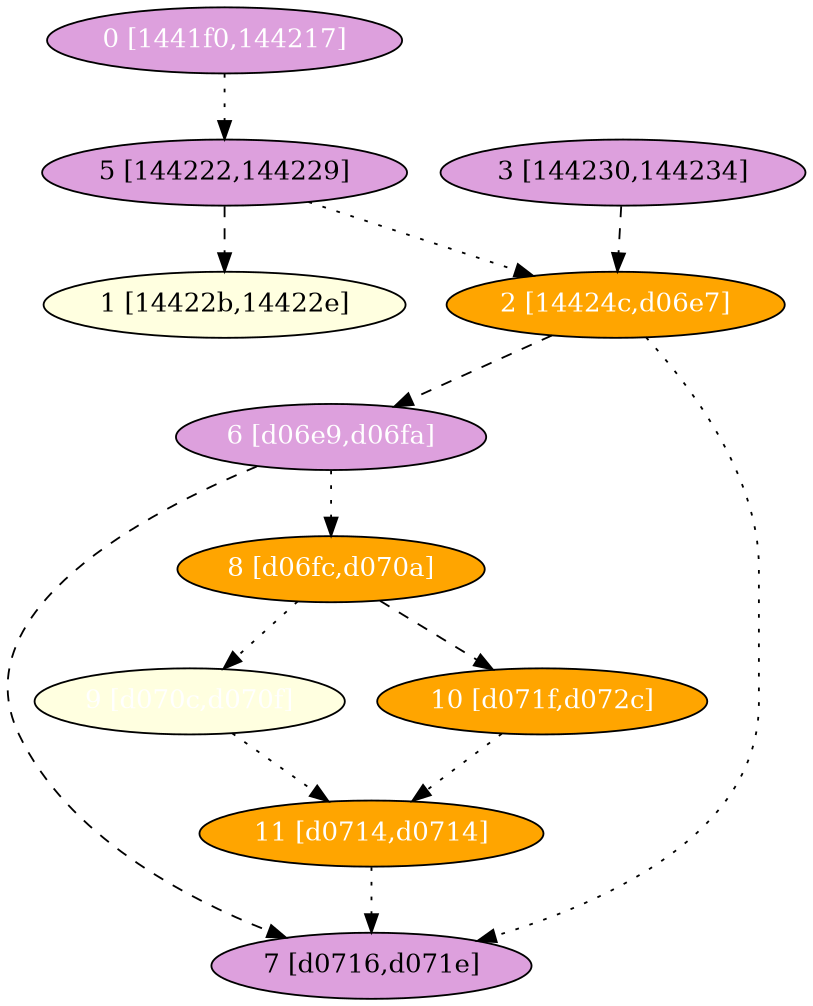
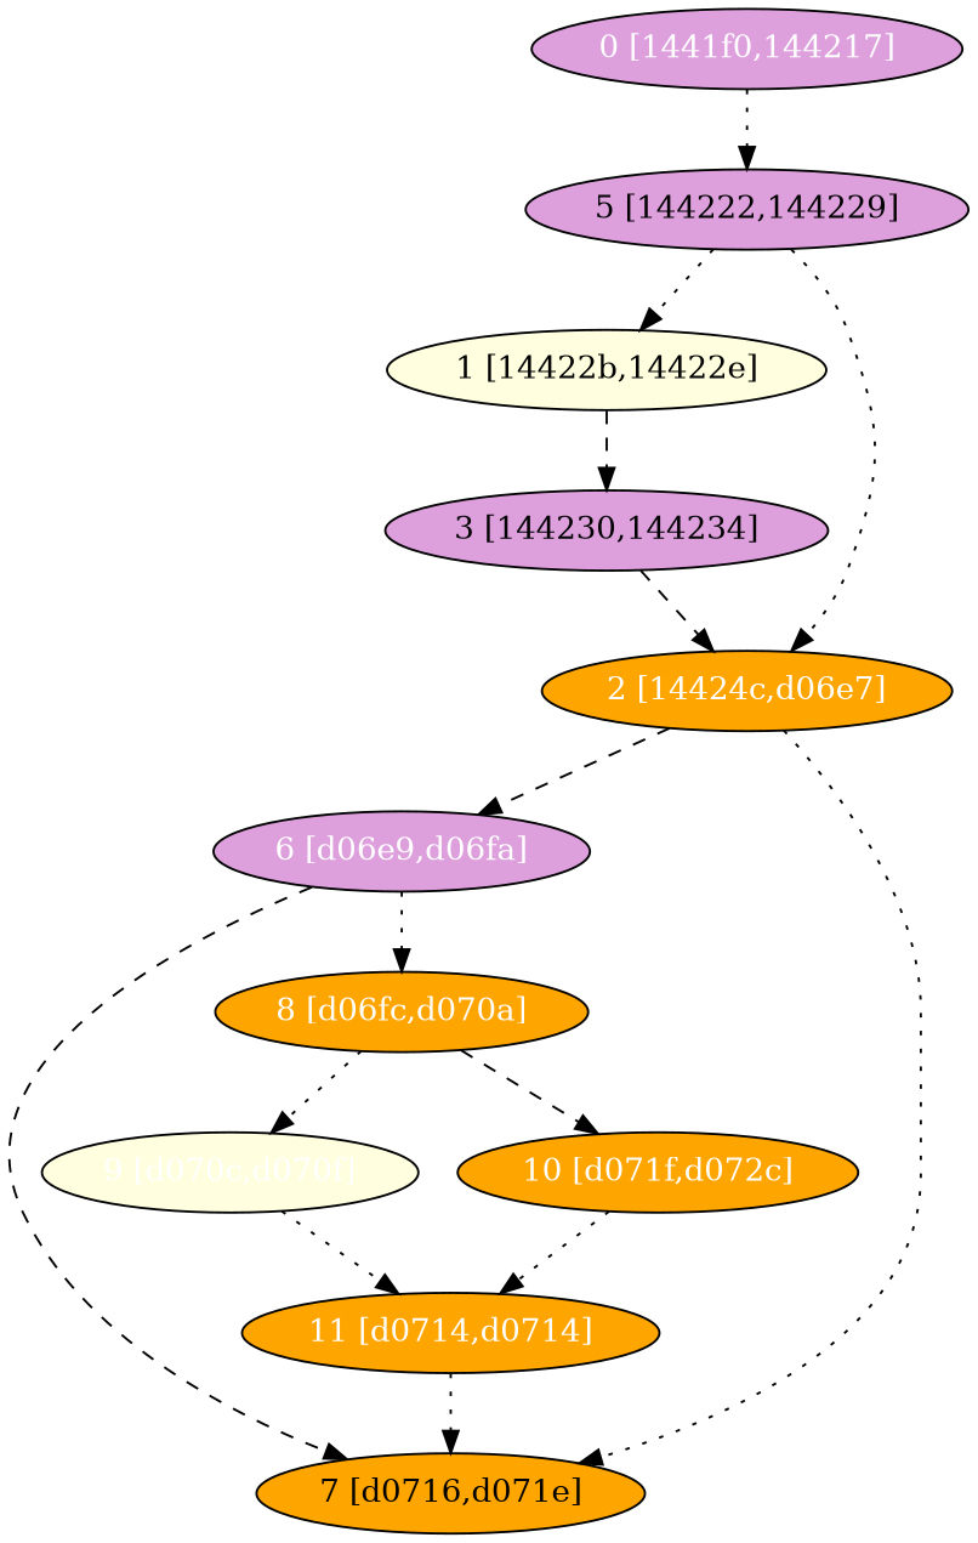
  digraph {
    node [fillcolor=orange fontcolor="#ffffff" shape=oval style=filled]
    edge [style=dotted]
    n1 [fillcolor=plum label="0 [1441f0,144217]"]
    n2 [fillcolor=plum fontcolor="#000000" label="5 [144222,144229]"]
    n3 [fillcolor=lightyellow fontcolor="#000000" label="1 [14422b,14422e]"]
    n4 [label="2 [14424c,d06e7]"]
    n5 [fillcolor=plum fontcolor="#000000" label="3 [144230,144234]"]
    n6 [fillcolor=plum label="6 [d06e9,d06fa]"]
-   n7 [fillcolor=plum fontcolor="#000000" label="7 [d0716,d071e]"]
+   n7 [fontcolor="#000000" label="7 [d0716,d071e]"]
    n8 [label="8 [d06fc,d070a]"]
    n9 [fillcolor=lightyellow label="9 [d070c,d070f]"]
    n10 [label="10 [d071f,d072c]"]
    n11 [label="11 [d0714,d0714]"]
    n1 -> n2
-   n2 -> n3 [style=dashed]
+   n2 -> n3
    n2 -> n4
+   n3 -> n5 [style=dashed]
    n4 -> n6 [style=dashed]
    n4 -> n7
    n5 -> n4 [style=dashed]
    n6 -> n7 [style=dashed]
    n6 -> n8
    n8 -> n9
    n8 -> n10 [style=dashed]
    n9 -> n11
    n10 -> n11
    n11 -> n7
  }
